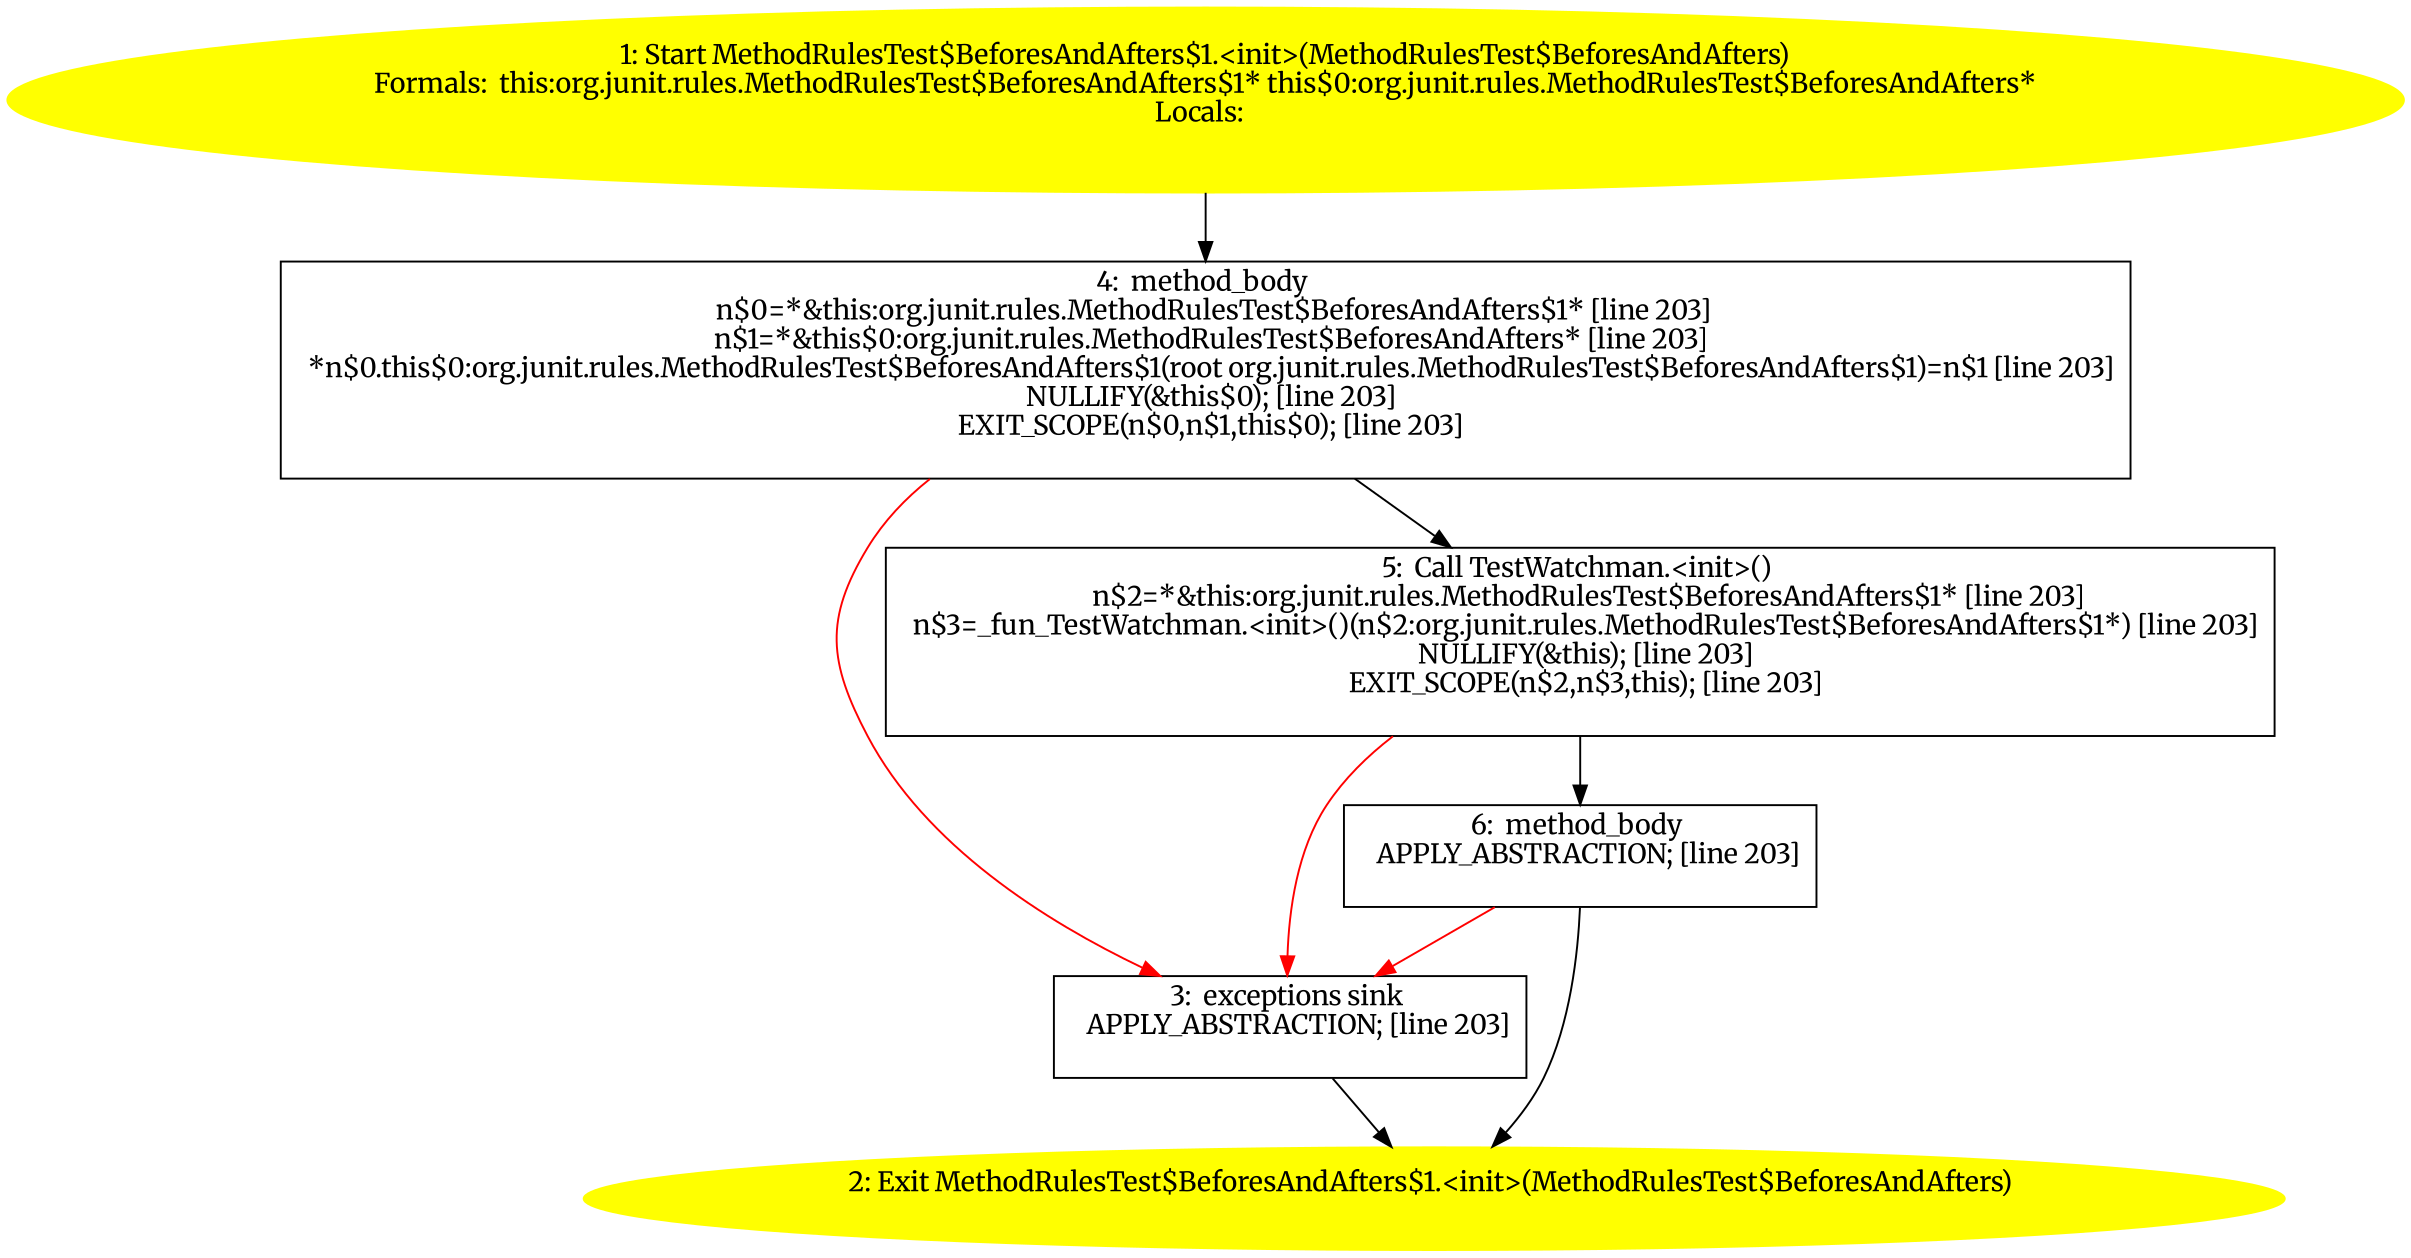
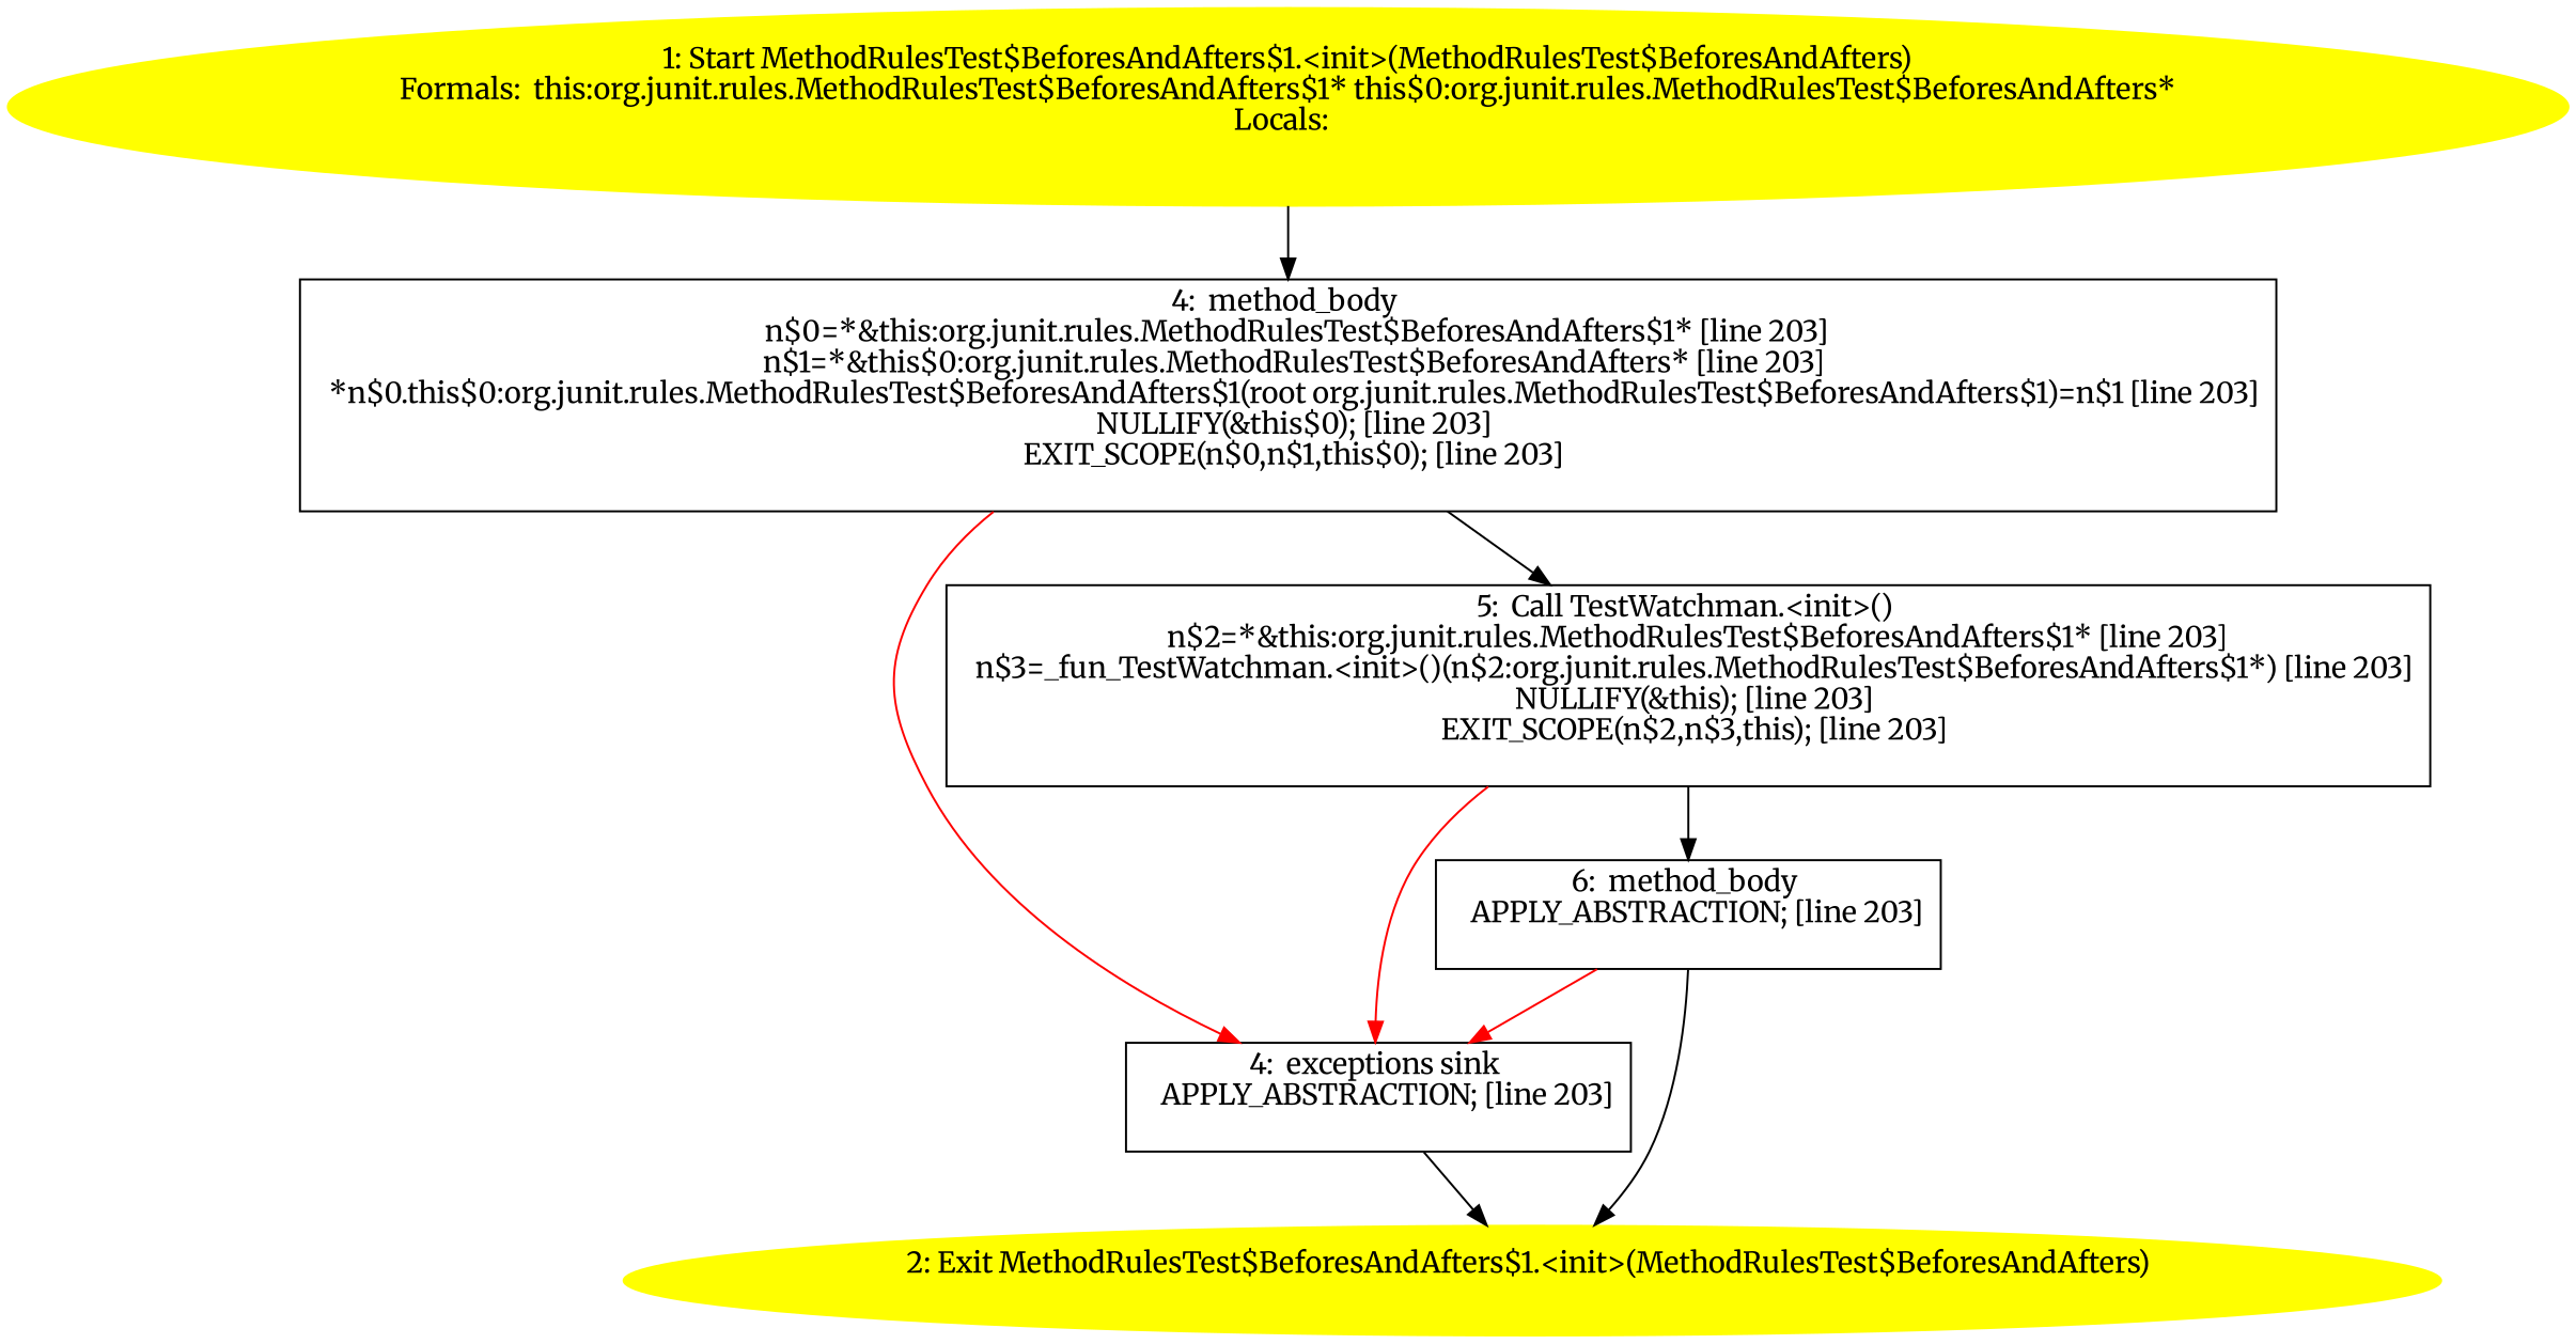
  digraph {
    fontname=Merriweather
    node [fontname=Merriweather shape=box]
    edge [fontname=Merriweather]
    n1 [color=yellow label="1: Start MethodRulesTest$BeforesAndAfters$1.<init>(MethodRulesTest$BeforesAndAfters)\nFormals:  this:org.junit.rules.MethodRulesTest$BeforesAndAfters$1* this$0:org.junit.rules.MethodRulesTest$BeforesAndAfters*\nLocals:  \n  " style=filled shape=""]
    n2 [label="4:  method_body \n   n$0=*&this:org.junit.rules.MethodRulesTest$BeforesAndAfters$1* [line 203]\n  n$1=*&this$0:org.junit.rules.MethodRulesTest$BeforesAndAfters* [line 203]\n  *n$0.this$0:org.junit.rules.MethodRulesTest$BeforesAndAfters$1(root org.junit.rules.MethodRulesTest$BeforesAndAfters$1)=n$1 [line 203]\n  NULLIFY(&this$0); [line 203]\n  EXIT_SCOPE(n$0,n$1,this$0); [line 203]\n "]
-   n3 [label="3:  exceptions sink \n   APPLY_ABSTRACTION; [line 203]\n "]
+   n3 [label="4:  exceptions sink \n   APPLY_ABSTRACTION; [line 203]\n "]
    n4 [label="5:  Call TestWatchman.<init>() \n   n$2=*&this:org.junit.rules.MethodRulesTest$BeforesAndAfters$1* [line 203]\n  n$3=_fun_TestWatchman.<init>()(n$2:org.junit.rules.MethodRulesTest$BeforesAndAfters$1*) [line 203]\n  NULLIFY(&this); [line 203]\n  EXIT_SCOPE(n$2,n$3,this); [line 203]\n "]
    n5 [color=yellow label="2: Exit MethodRulesTest$BeforesAndAfters$1.<init>(MethodRulesTest$BeforesAndAfters) \n  " style=filled shape=""]
    n6 [label="6:  method_body \n   APPLY_ABSTRACTION; [line 203]\n "]
    n1 -> n2
    n2 -> n3 [color=red]
    n2 -> n4
    n3 -> n5
    n4 -> n3 [color=red]
    n4 -> n6
    n6 -> n3 [color=red]
    n6 -> n5
  }
